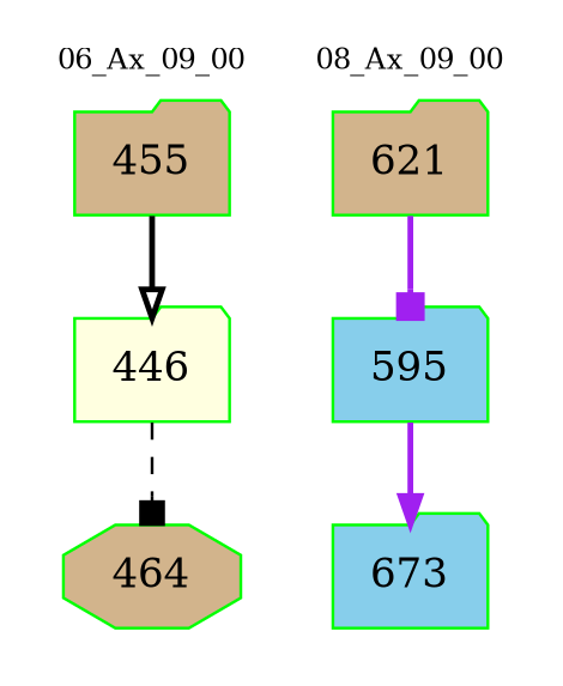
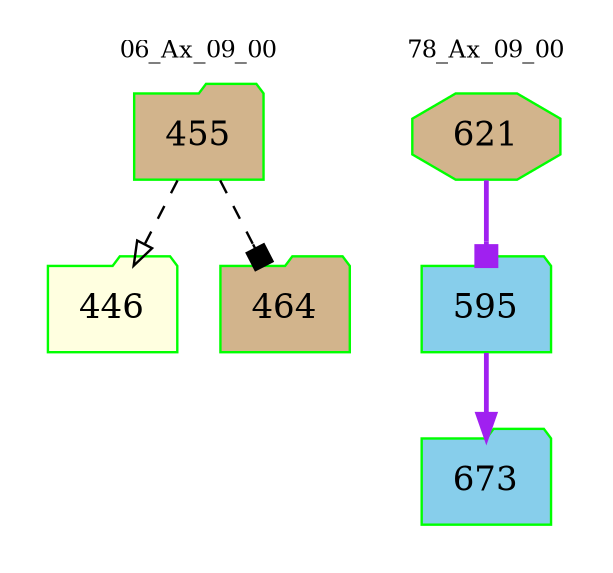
  digraph {
    node [color=green fillcolor=tan shape=folder style=filled]
    edge [arrowhead=box color=black style=dashed]
    n1 [label=455]
    n2 [fillcolor=lightyellow label=446]
-   n3 [label=464 shape=octagon]
-   n4 [label=621]
+   n3 [label=464]
+   n4 [label=621 shape=octagon]
    n5 [fillcolor=skyblue label=595]
    n6 [fillcolor=skyblue label=673]
    subgraph cluster_1 {
      color=white
      fontsize=10
      label="06_Ax_09_00"
      n1
      n2
      n3
    }
    subgraph cluster_2 {
      color=white
      fontsize=10
-     label="08_Ax_09_00"
+     label="78_Ax_09_00"
      n4
      n5
      n6
    }
-   n1 -> n2 [arrowhead=onormal style=bold]
-   n2 -> n3
+   n1 -> n2 [arrowhead=onormal]
+   n1 -> n3
    n4 -> n5 [color=purple style=bold]
    n5 -> n6 [arrowhead=normal color=purple style=bold]
  }
